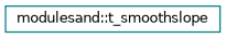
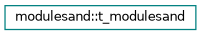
  digraph {
    rankdir=TB
-   n1 [color=teal fillcolor=white fontname=Helvetica fontsize=10 height=0.2 label="modulesand::t_smoothslope" shape=record style=filled width=0.4]
+   n1 [color=teal fillcolor=white fontname=Helvetica fontsize=10 height=0.2 label="modulesand::t_modulesand" shape=record style=filled width=0.4]
  }
